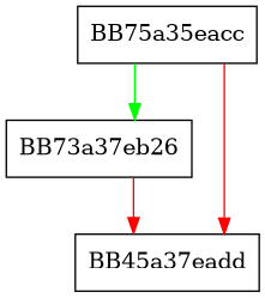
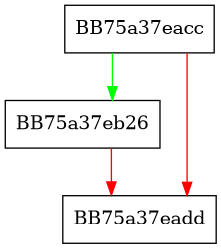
  digraph {
    splines=ortho
    node [shape=box]
    edge [color=red]
-   BB75a37eacc [label=BB75a35eacc]
-   BB75a37eb26 [label=BB73a37eb26]
-   BB75a37eadd [label=BB45a37eadd]
+   BB75a37eacc
+   BB75a37eb26
+   BB75a37eadd
    BB75a37eacc -> BB75a37eb26 [color=green]
    BB75a37eacc -> BB75a37eadd
    BB75a37eb26 -> BB75a37eadd
  }
